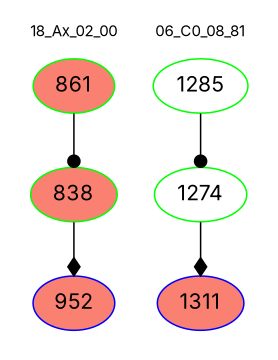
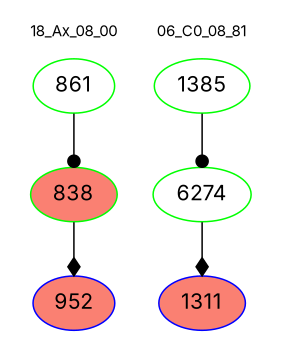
  digraph {
    fontname=Inter
    node [color=green fillcolor=white fontname=Inter style=filled]
    edge [arrowhead=dot color=black fontname=Inter]
-   n1 [fillcolor=salmon label=861]
+   n1 [label=861]
    n2 [fillcolor=salmon label=838]
    n3 [color=blue fillcolor=salmon label=952]
-   n4 [label=1285]
-   n5 [label=1274]
+   n4 [label=1385]
+   n5 [label=6274]
    n6 [color=blue fillcolor=salmon label=1311]
    subgraph cluster_1 {
      color=white
      fontsize=10
-     label="18_Ax_02_00"
+     label="18_Ax_08_00"
      n1
      n2
      n3
    }
    subgraph cluster_2 {
      color=white
      fontsize=10
      label="06_C0_08_81"
      n4
      n5
      n6
    }
    n1 -> n2
    n2 -> n3 [arrowhead=diamond]
    n4 -> n5
    n5 -> n6 [arrowhead=diamond]
  }
